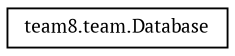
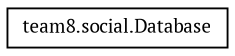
  digraph {
    rankdir=LR
    fontname="PT Serif"
-   n1 [color=black fillcolor=white fontname="PT Serif" fontsize=10 height=0.2 label="team8.team.Database" shape=record style=filled width=0.4]
+   n1 [color=black fillcolor=white fontname="PT Serif" fontsize=10 height=0.2 label="team8.social.Database" shape=record style=filled width=0.4]
  }
